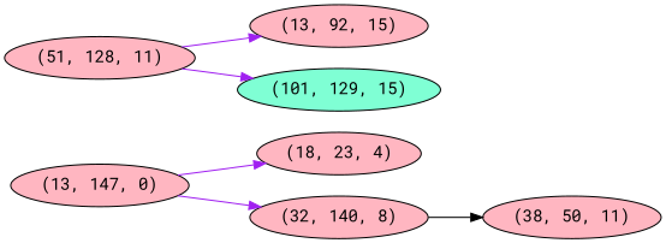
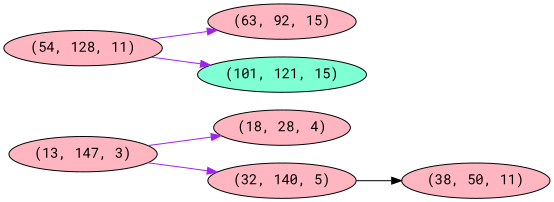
  digraph {
    fontname="Roboto Mono"
    rankdir=LR
    node [fillcolor=lightpink fontname="Roboto Mono" style=filled]
    edge [color=purple fontname="Roboto Mono"]
-   "(13, 147, 3)" [label="(13, 147, 0)"]
-   "(18, 23, 4)"
-   "(32, 140, 8)"
+   "(13, 147, 3)"
+   "(18, 23, 4)" [label="(18, 28, 4)"]
+   "(32, 140, 8)" [label="(32, 140, 5)"]
    n4 [label="(38, 50, 11)"]
-   "(54, 128, 11)" [label="(51, 128, 11)"]
-   "(63, 92, 15)" [label="(13, 92, 15)"]
-   "(101, 121, 15)" [fillcolor=aquamarine label="(101, 129, 15)"]
+   "(54, 128, 11)"
+   "(63, 92, 15)"
+   "(101, 121, 15)" [fillcolor=aquamarine]
    "(13, 147, 3)" -> "(18, 23, 4)"
    "(13, 147, 3)" -> "(32, 140, 8)"
    "(32, 140, 8)" -> n4 [color=black]
    "(54, 128, 11)" -> "(63, 92, 15)"
    "(54, 128, 11)" -> "(101, 121, 15)"
  }
